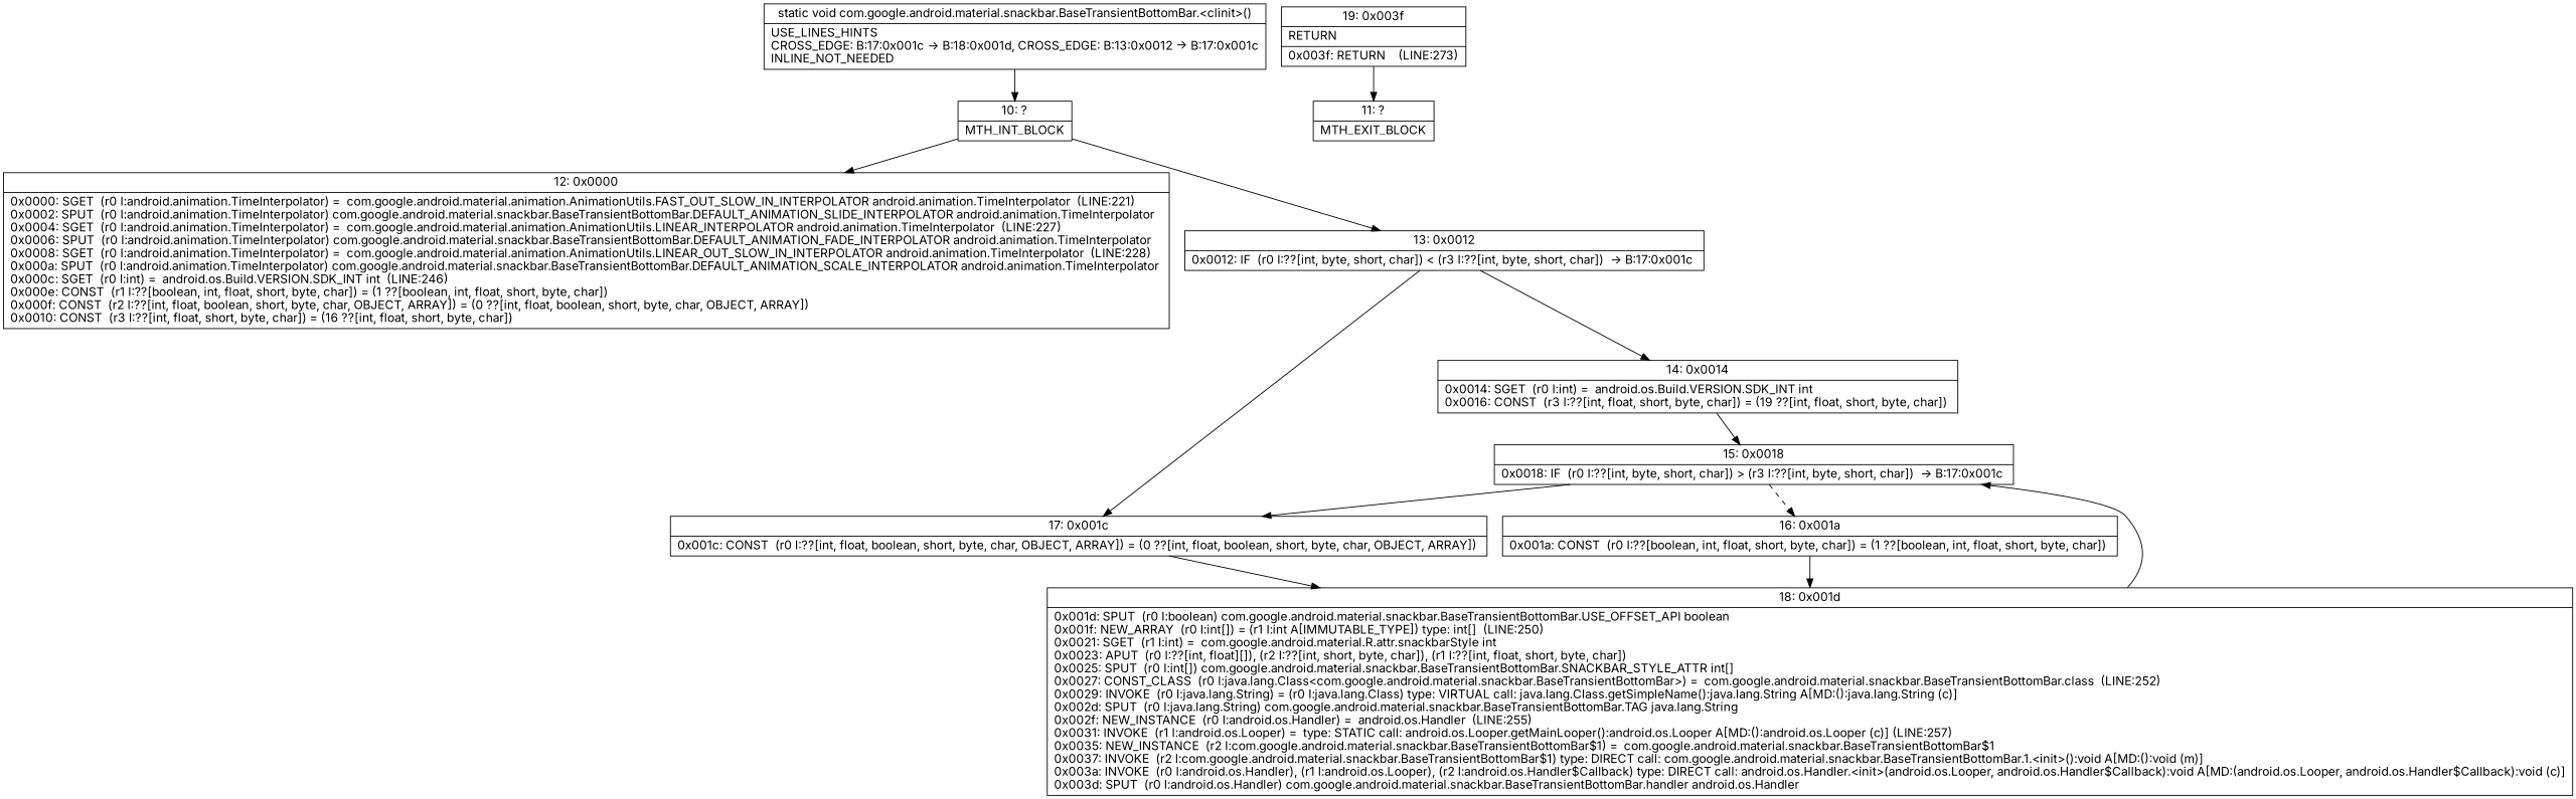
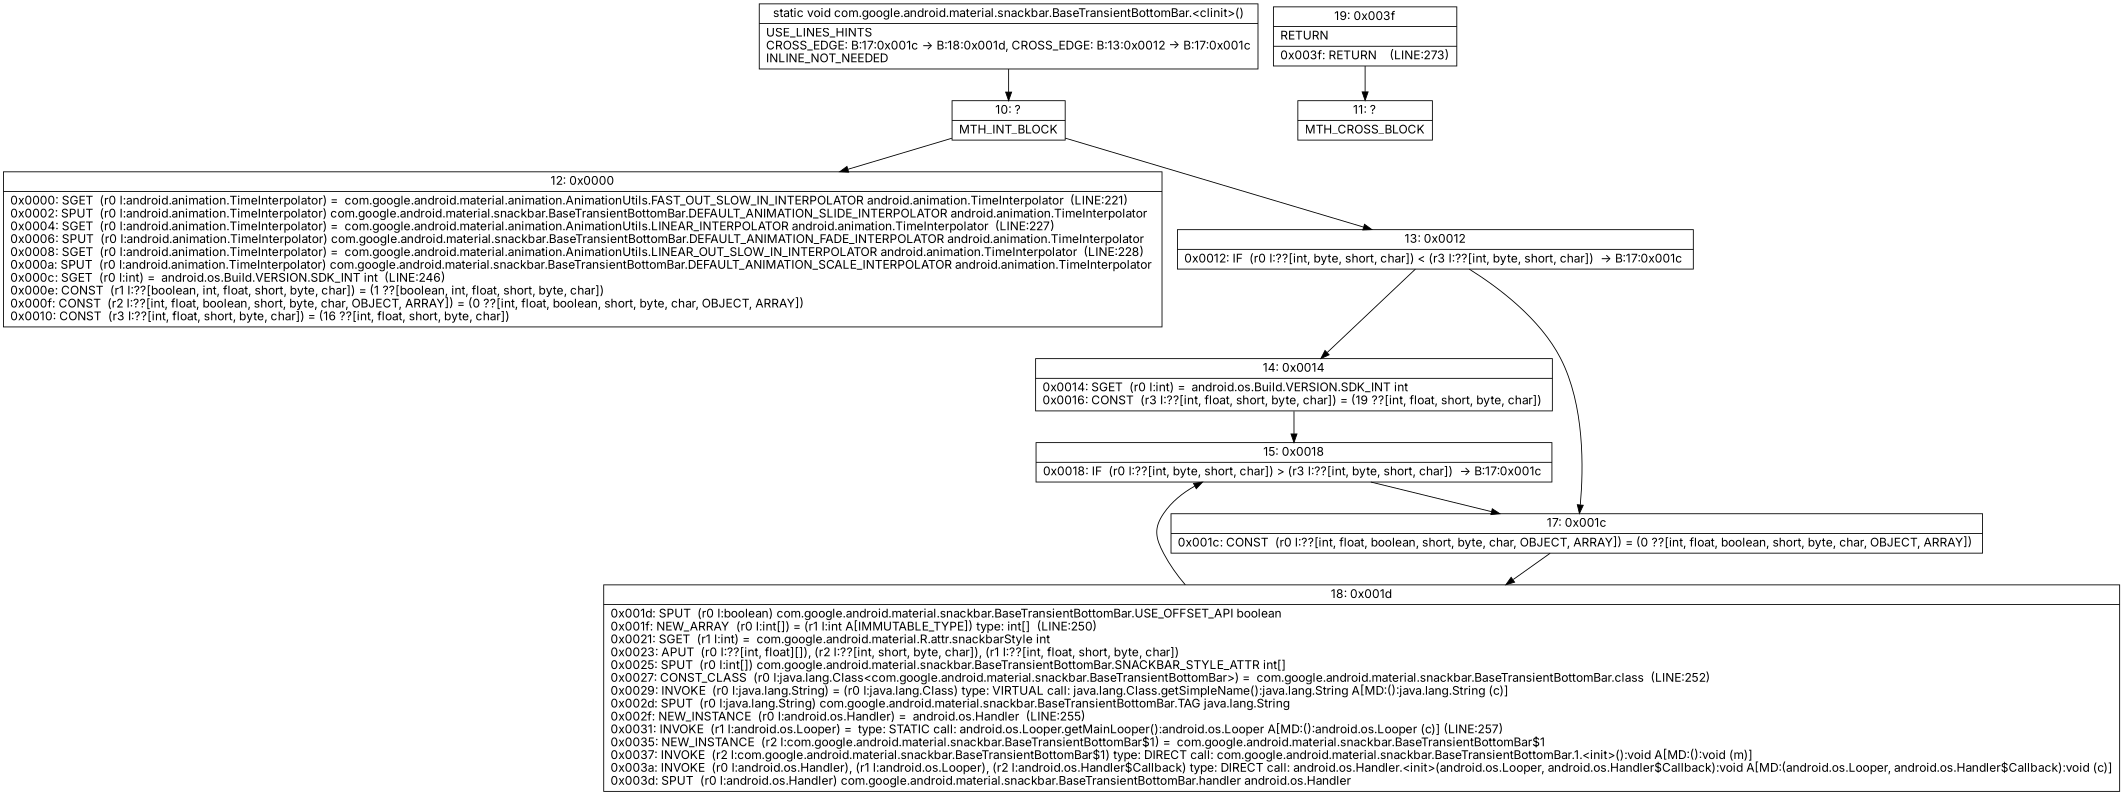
  digraph {
    fontname=Inter
    node [fontname=Inter shape=record]
    edge [fontname=Inter]
    n1 [label="{10\:\ ?|MTH_INT_BLOCK\l}"]
    n2 [label="{12\:\ 0x0000|0x0000: SGET  (r0 I:android.animation.TimeInterpolator) =  com.google.android.material.animation.AnimationUtils.FAST_OUT_SLOW_IN_INTERPOLATOR android.animation.TimeInterpolator  (LINE:221)\l0x0002: SPUT  (r0 I:android.animation.TimeInterpolator) com.google.android.material.snackbar.BaseTransientBottomBar.DEFAULT_ANIMATION_SLIDE_INTERPOLATOR android.animation.TimeInterpolator \l0x0004: SGET  (r0 I:android.animation.TimeInterpolator) =  com.google.android.material.animation.AnimationUtils.LINEAR_INTERPOLATOR android.animation.TimeInterpolator  (LINE:227)\l0x0006: SPUT  (r0 I:android.animation.TimeInterpolator) com.google.android.material.snackbar.BaseTransientBottomBar.DEFAULT_ANIMATION_FADE_INTERPOLATOR android.animation.TimeInterpolator \l0x0008: SGET  (r0 I:android.animation.TimeInterpolator) =  com.google.android.material.animation.AnimationUtils.LINEAR_OUT_SLOW_IN_INTERPOLATOR android.animation.TimeInterpolator  (LINE:228)\l0x000a: SPUT  (r0 I:android.animation.TimeInterpolator) com.google.android.material.snackbar.BaseTransientBottomBar.DEFAULT_ANIMATION_SCALE_INTERPOLATOR android.animation.TimeInterpolator \l0x000c: SGET  (r0 I:int) =  android.os.Build.VERSION.SDK_INT int  (LINE:246)\l0x000e: CONST  (r1 I:??[boolean, int, float, short, byte, char]) = (1 ??[boolean, int, float, short, byte, char]) \l0x000f: CONST  (r2 I:??[int, float, boolean, short, byte, char, OBJECT, ARRAY]) = (0 ??[int, float, boolean, short, byte, char, OBJECT, ARRAY]) \l0x0010: CONST  (r3 I:??[int, float, short, byte, char]) = (16 ??[int, float, short, byte, char]) \l}"]
    n3 [label="{13\:\ 0x0012|0x0012: IF  (r0 I:??[int, byte, short, char]) \< (r3 I:??[int, byte, short, char])  \-\> B:17:0x001c \l}"]
    n4 [label="{14\:\ 0x0014|0x0014: SGET  (r0 I:int) =  android.os.Build.VERSION.SDK_INT int \l0x0016: CONST  (r3 I:??[int, float, short, byte, char]) = (19 ??[int, float, short, byte, char]) \l}"]
    n5 [label="{17\:\ 0x001c|0x001c: CONST  (r0 I:??[int, float, boolean, short, byte, char, OBJECT, ARRAY]) = (0 ??[int, float, boolean, short, byte, char, OBJECT, ARRAY]) \l}"]
    n6 [label="{15\:\ 0x0018|0x0018: IF  (r0 I:??[int, byte, short, char]) \> (r3 I:??[int, byte, short, char])  \-\> B:17:0x001c \l}"]
    n7 [label="{18\:\ 0x001d|0x001d: SPUT  (r0 I:boolean) com.google.android.material.snackbar.BaseTransientBottomBar.USE_OFFSET_API boolean \l0x001f: NEW_ARRAY  (r0 I:int[]) = (r1 I:int A[IMMUTABLE_TYPE]) type: int[]  (LINE:250)\l0x0021: SGET  (r1 I:int) =  com.google.android.material.R.attr.snackbarStyle int \l0x0023: APUT  (r0 I:??[int, float][]), (r2 I:??[int, short, byte, char]), (r1 I:??[int, float, short, byte, char]) \l0x0025: SPUT  (r0 I:int[]) com.google.android.material.snackbar.BaseTransientBottomBar.SNACKBAR_STYLE_ATTR int[] \l0x0027: CONST_CLASS  (r0 I:java.lang.Class\<com.google.android.material.snackbar.BaseTransientBottomBar\>) =  com.google.android.material.snackbar.BaseTransientBottomBar.class  (LINE:252)\l0x0029: INVOKE  (r0 I:java.lang.String) = (r0 I:java.lang.Class) type: VIRTUAL call: java.lang.Class.getSimpleName():java.lang.String A[MD:():java.lang.String (c)]\l0x002d: SPUT  (r0 I:java.lang.String) com.google.android.material.snackbar.BaseTransientBottomBar.TAG java.lang.String \l0x002f: NEW_INSTANCE  (r0 I:android.os.Handler) =  android.os.Handler  (LINE:255)\l0x0031: INVOKE  (r1 I:android.os.Looper) =  type: STATIC call: android.os.Looper.getMainLooper():android.os.Looper A[MD:():android.os.Looper (c)] (LINE:257)\l0x0035: NEW_INSTANCE  (r2 I:com.google.android.material.snackbar.BaseTransientBottomBar$1) =  com.google.android.material.snackbar.BaseTransientBottomBar$1 \l0x0037: INVOKE  (r2 I:com.google.android.material.snackbar.BaseTransientBottomBar$1) type: DIRECT call: com.google.android.material.snackbar.BaseTransientBottomBar.1.\<init\>():void A[MD:():void (m)]\l0x003a: INVOKE  (r0 I:android.os.Handler), (r1 I:android.os.Looper), (r2 I:android.os.Handler$Callback) type: DIRECT call: android.os.Handler.\<init\>(android.os.Looper, android.os.Handler$Callback):void A[MD:(android.os.Looper, android.os.Handler$Callback):void (c)]\l0x003d: SPUT  (r0 I:android.os.Handler) com.google.android.material.snackbar.BaseTransientBottomBar.handler android.os.Handler \l}"]
-   n8 [label="{16\:\ 0x001a|0x001a: CONST  (r0 I:??[boolean, int, float, short, byte, char]) = (1 ??[boolean, int, float, short, byte, char]) \l}"]
    n9 [label="{19\:\ 0x003f|RETURN\l|0x003f: RETURN    (LINE:273)\l}"]
-   n10 [label="{11\:\ ?|MTH_EXIT_BLOCK\l}"]
+   n10 [label="{11\:\ ?|MTH_CROSS_BLOCK\l}"]
    n11 [label="{static void com.google.android.material.snackbar.BaseTransientBottomBar.\<clinit\>()  | USE_LINES_HINTS\lCROSS_EDGE: B:17:0x001c \-\> B:18:0x001d, CROSS_EDGE: B:13:0x0012 \-\> B:17:0x001c\lINLINE_NOT_NEEDED\l}"]
    n1 -> n2
    n1 -> n3
    n3 -> n4 [style=solid]
    n3 -> n5
    n4 -> n6
    n5 -> n7
    n6 -> n5
-   n6 -> n8 [style=dashed]
    n7 -> n6
-   n8 -> n7
    n9 -> n10
    n11 -> n1
  }
